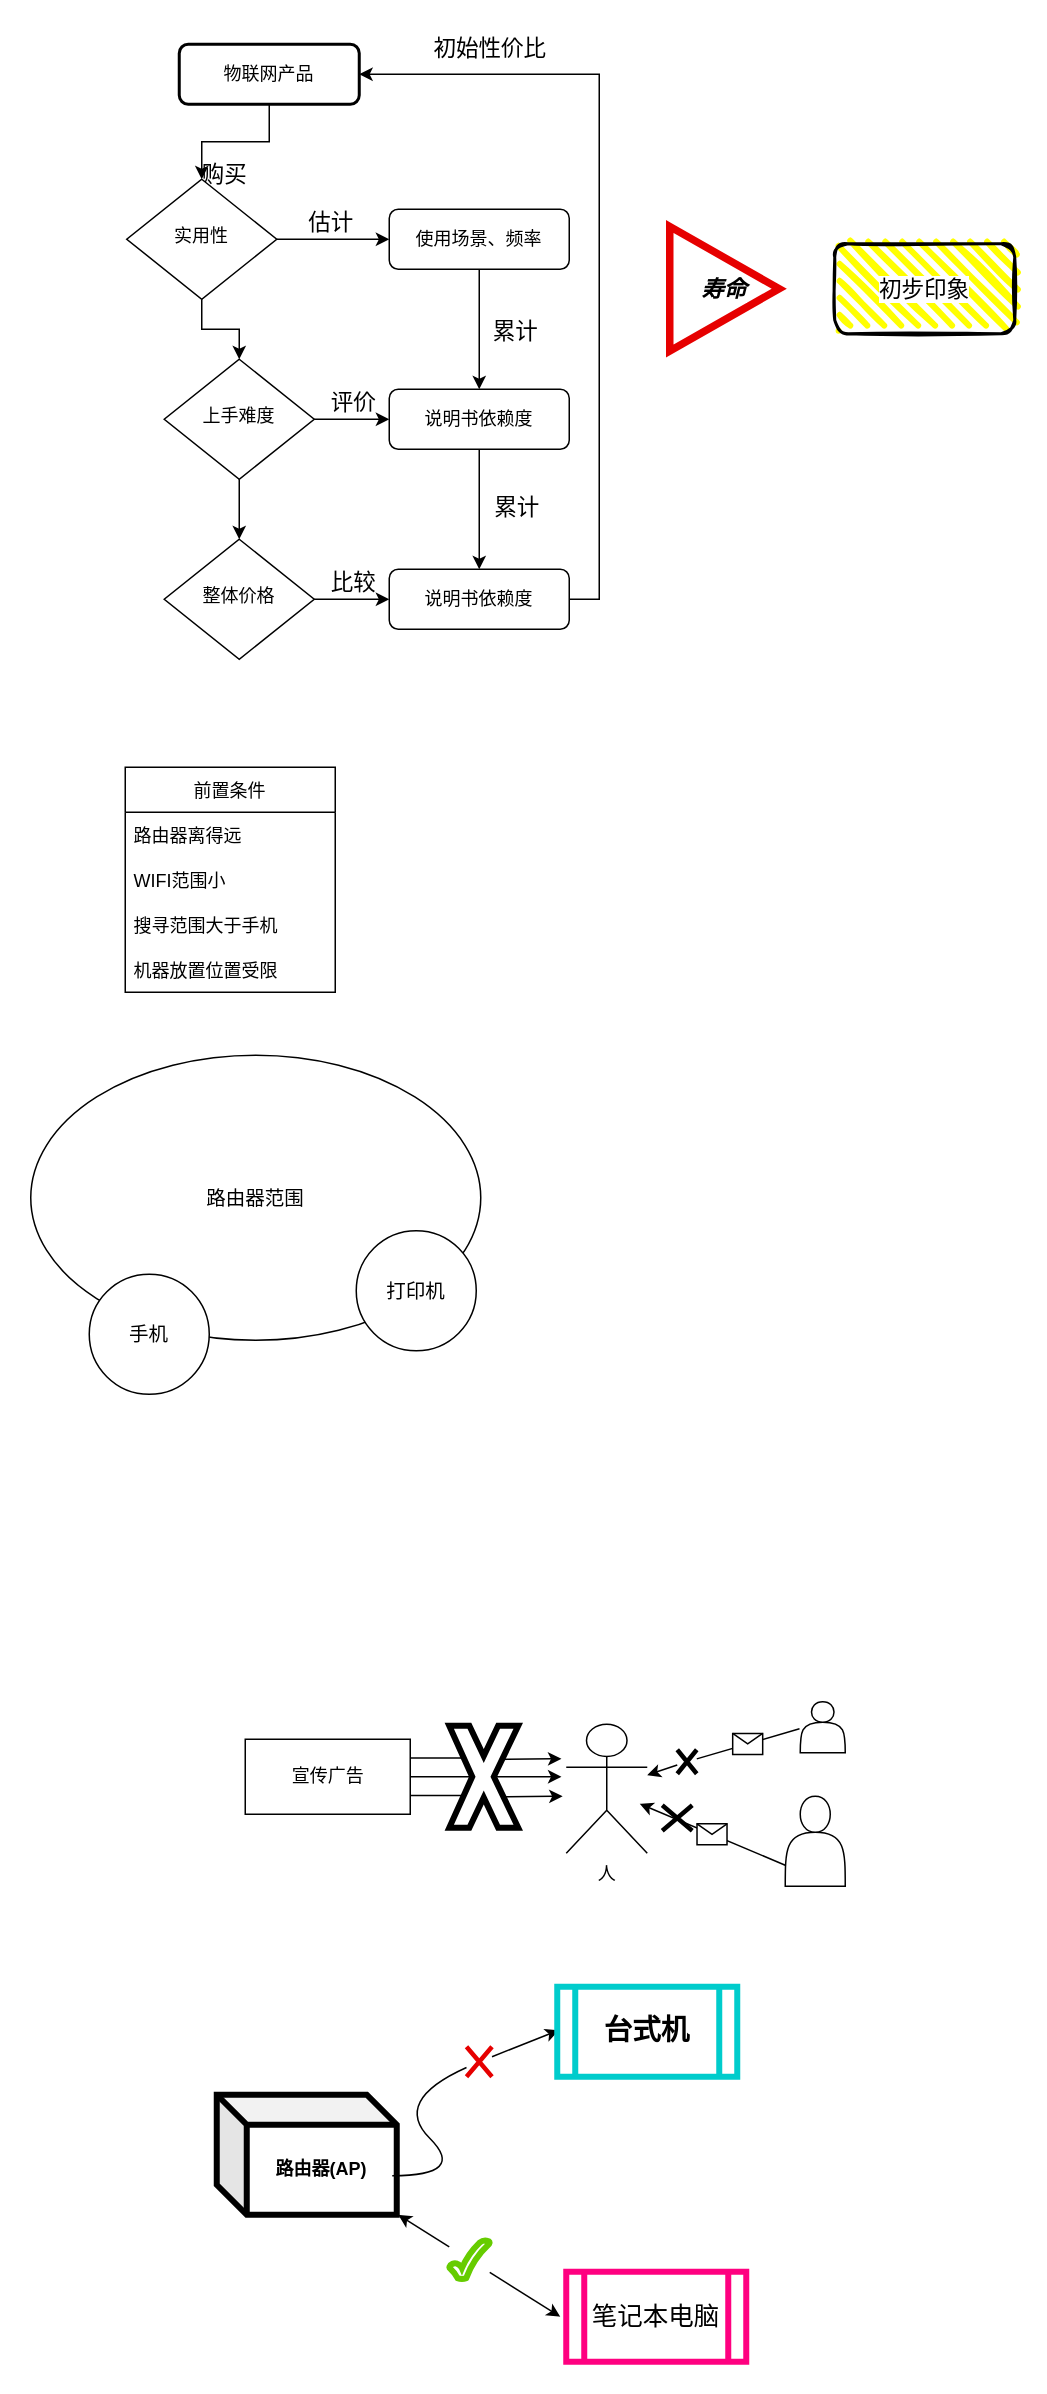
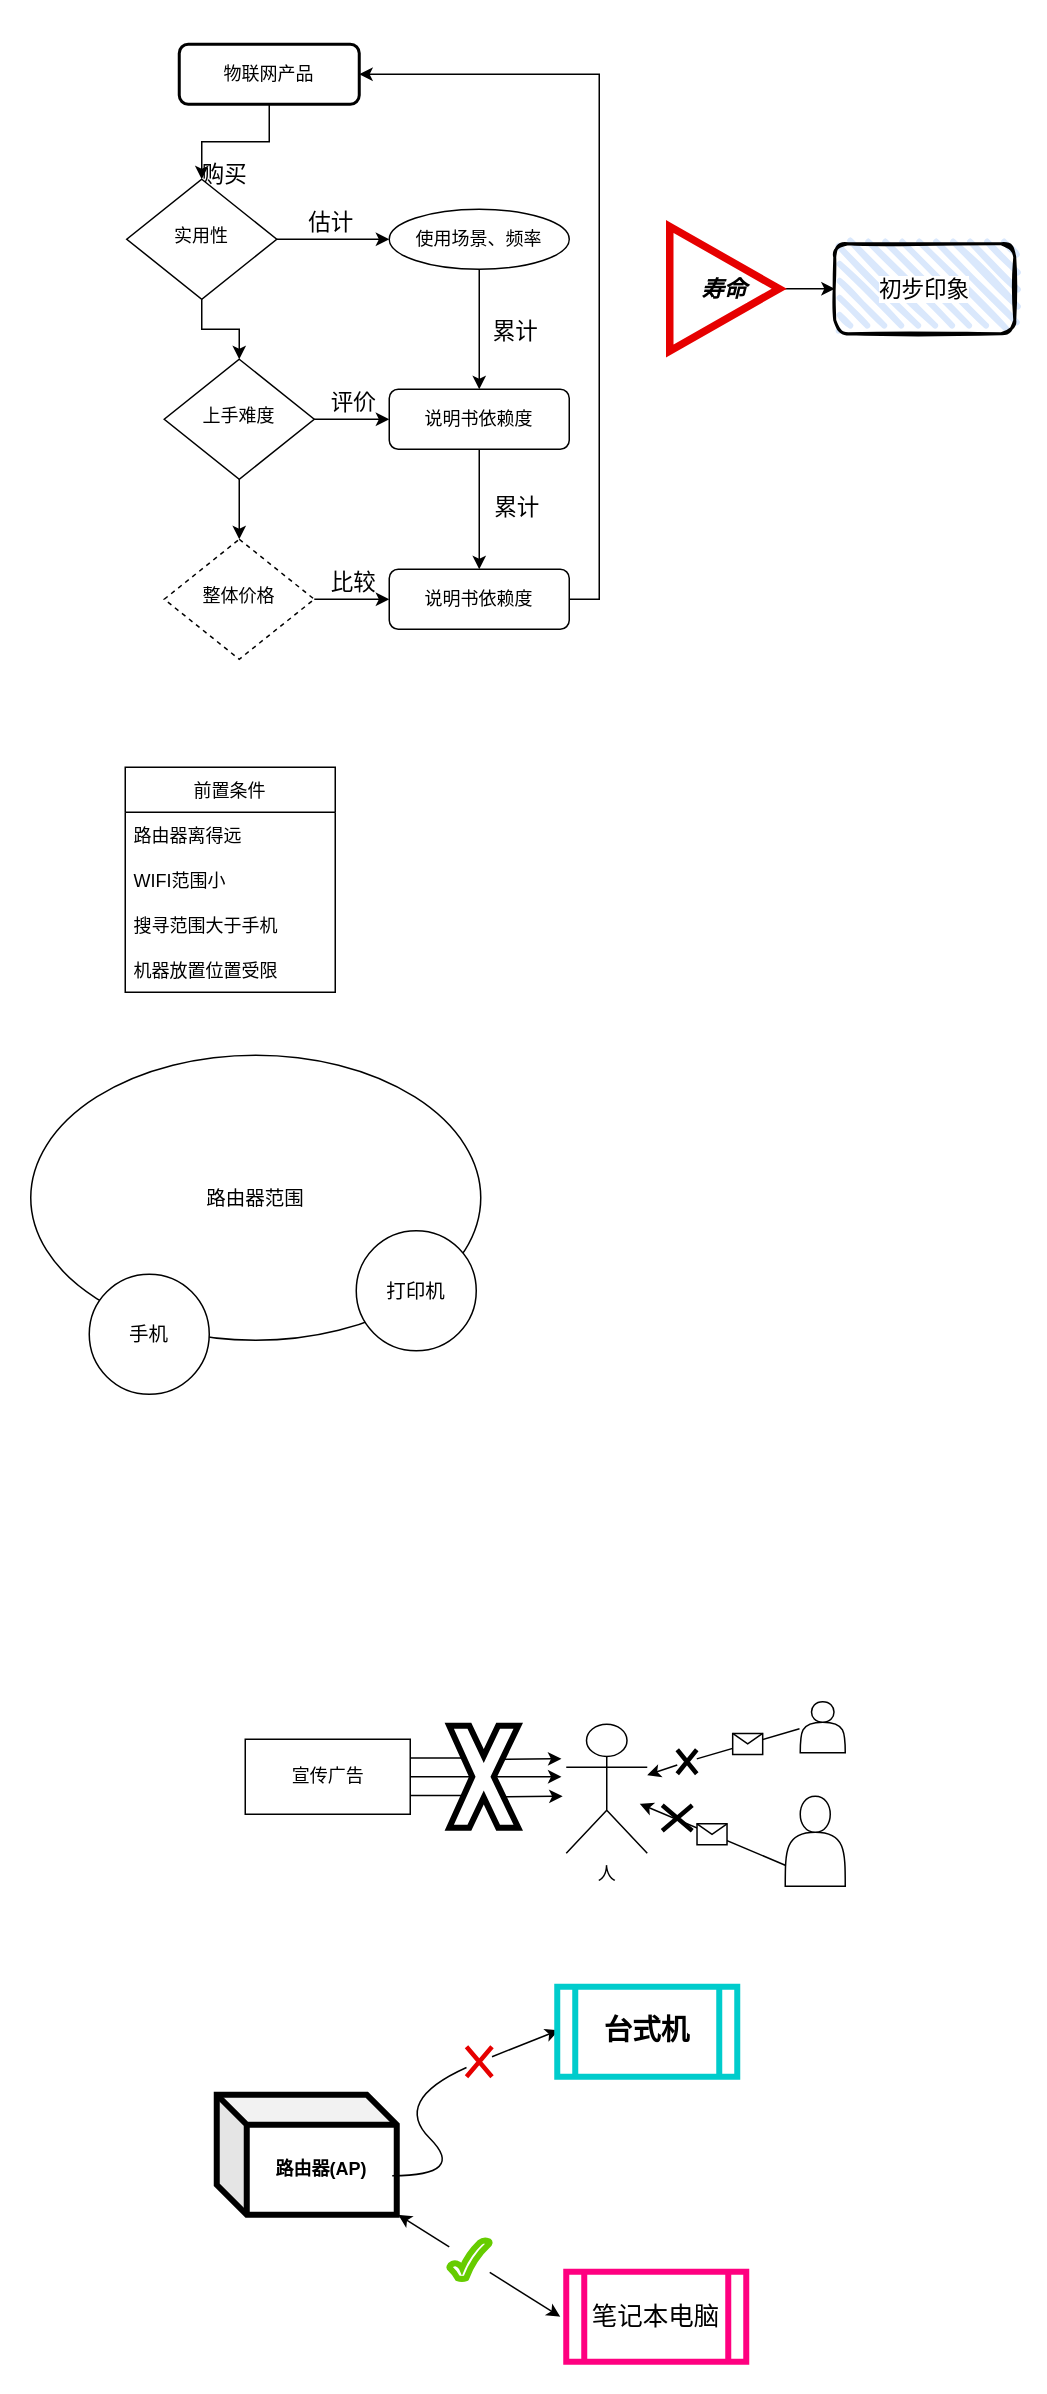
  <mxCell id="0" />
  <mxCell id="1" parent="0" />
  <mxCell id="2" value="路由器范围" style="ellipse;whiteSpace=wrap;html=1;fontSize=13;" parent="1" vertex="1"><mxGeometry x="20" y="703" width="300" height="190" as="geometry" /></mxCell>
  <mxCell id="3" value="购买" style="edgeStyle=orthogonalEdgeStyle;rounded=0;orthogonalLoop=1;jettySize=auto;html=1;exitX=0.5;exitY=1;exitDx=0;exitDy=0;entryX=0.5;entryY=0;entryDx=0;entryDy=0;labelBackgroundColor=none;fontSize=15;fontColor=#000000;strokeColor=default;" parent="1" source="4" target="7" edge="1"><mxGeometry x="0.16" y="21" relative="1" as="geometry"><mxPoint as="offset" /></mxGeometry></mxCell>
  <mxCell id="4" value="物联网产品" style="rounded=1;whiteSpace=wrap;html=1;fontSize=12;glass=0;strokeWidth=2;shadow=0;labelBackgroundColor=default;strokeColor=#000000;" parent="1" vertex="1"><mxGeometry x="119" y="29" width="120" height="40" as="geometry" /></mxCell>
  <mxCell id="5" style="edgeStyle=orthogonalEdgeStyle;rounded=0;orthogonalLoop=1;jettySize=auto;html=1;exitX=0.5;exitY=1;exitDx=0;exitDy=0;entryX=0.5;entryY=0;entryDx=0;entryDy=0;" parent="1" source="7" target="12" edge="1"><mxGeometry relative="1" as="geometry" /></mxCell>
  <mxCell id="6" value="估计" style="edgeStyle=orthogonalEdgeStyle;rounded=0;orthogonalLoop=1;jettySize=auto;html=1;exitX=1;exitY=0.5;exitDx=0;exitDy=0;entryX=0;entryY=0.5;entryDx=0;entryDy=0;labelBackgroundColor=none;strokeColor=default;fontSize=15;" parent="1" source="7" target="9" edge="1"><mxGeometry x="-0.04" y="12" relative="1" as="geometry"><mxPoint as="offset" /></mxGeometry></mxCell>
  <mxCell id="7" value="实用性" style="rhombus;whiteSpace=wrap;html=1;shadow=0;fontFamily=Helvetica;fontSize=12;align=center;strokeWidth=1;spacing=6;spacingTop=-4;" parent="1" vertex="1"><mxGeometry x="84" y="119" width="100" height="80" as="geometry" /></mxCell>
  <mxCell id="8" value="累计" style="edgeStyle=orthogonalEdgeStyle;rounded=0;orthogonalLoop=1;jettySize=auto;html=1;exitX=0.5;exitY=1;exitDx=0;exitDy=0;entryX=0.5;entryY=0;entryDx=0;entryDy=0;strokeColor=default;labelBackgroundColor=none;fontSize=15;" parent="1" source="9" target="14" edge="1"><mxGeometry x="0.025" y="24" relative="1" as="geometry"><mxPoint as="offset" /></mxGeometry></mxCell>
- <mxCell id="9" value="使用场景、频率" style="rounded=1;whiteSpace=wrap;html=1;fontSize=12;glass=0;strokeWidth=1;shadow=0;" parent="1" vertex="1"><mxGeometry x="259" y="139" width="120" height="40" as="geometry" /></mxCell>
+ <mxCell id="9" value="使用场景、频率" style="ellipse;whiteSpace=wrap;html=1;fontSize=12;glass=0;strokeWidth=1;shadow=0;" parent="1" vertex="1"><mxGeometry x="259" y="139" width="120" height="40" as="geometry" /></mxCell>
  <mxCell id="10" style="edgeStyle=orthogonalEdgeStyle;rounded=0;orthogonalLoop=1;jettySize=auto;html=1;exitX=0.5;exitY=1;exitDx=0;exitDy=0;entryX=0.5;entryY=0;entryDx=0;entryDy=0;" parent="1" source="12" target="16" edge="1"><mxGeometry relative="1" as="geometry" /></mxCell>
  <mxCell id="11" value="评价" style="edgeStyle=orthogonalEdgeStyle;rounded=0;orthogonalLoop=1;jettySize=auto;html=1;exitX=1;exitY=0.5;exitDx=0;exitDy=0;entryX=0;entryY=0.5;entryDx=0;entryDy=0;labelBackgroundColor=none;strokeColor=default;fontSize=15;" parent="1" source="12" target="14" edge="1"><mxGeometry x="0.04" y="12" relative="1" as="geometry"><mxPoint as="offset" /></mxGeometry></mxCell>
  <mxCell id="12" value="上手难度" style="rhombus;whiteSpace=wrap;html=1;shadow=0;fontFamily=Helvetica;fontSize=12;align=center;strokeWidth=1;spacing=6;spacingTop=-4;" parent="1" vertex="1"><mxGeometry x="109" y="239" width="100" height="80" as="geometry" /></mxCell>
  <mxCell id="13" value="累计" style="edgeStyle=orthogonalEdgeStyle;rounded=0;orthogonalLoop=1;jettySize=auto;html=1;exitX=0.5;exitY=1;exitDx=0;exitDy=0;entryX=0.5;entryY=0;entryDx=0;entryDy=0;labelBackgroundColor=none;strokeColor=default;fontSize=15;" parent="1" source="14" target="18" edge="1"><mxGeometry x="-0.05" y="25" relative="1" as="geometry"><mxPoint as="offset" /></mxGeometry></mxCell>
  <mxCell id="14" value="说明书依赖度" style="rounded=1;whiteSpace=wrap;html=1;fontSize=12;glass=0;strokeWidth=1;shadow=0;" parent="1" vertex="1"><mxGeometry x="259" y="259" width="120" height="40" as="geometry" /></mxCell>
  <mxCell id="15" value="比较" style="edgeStyle=orthogonalEdgeStyle;rounded=0;orthogonalLoop=1;jettySize=auto;html=1;exitX=1;exitY=0.5;exitDx=0;exitDy=0;entryX=0;entryY=0.5;entryDx=0;entryDy=0;labelBackgroundColor=none;strokeColor=default;fontSize=15;" parent="1" source="16" target="18" edge="1"><mxGeometry x="0.04" y="12" relative="1" as="geometry"><mxPoint as="offset" /></mxGeometry></mxCell>
- <mxCell id="16" value="整体价格" style="rhombus;whiteSpace=wrap;html=1;shadow=0;fontFamily=Helvetica;fontSize=12;align=center;strokeWidth=1;spacing=6;spacingTop=-4;" parent="1" vertex="1"><mxGeometry x="109" y="359" width="100" height="80" as="geometry" /></mxCell>
+ <mxCell id="16" value="整体价格" style="rhombus;whiteSpace=wrap;html=1;shadow=0;fontFamily=Helvetica;fontSize=12;align=center;strokeWidth=1;spacing=6;spacingTop=-4;dashed=1;" parent="1" vertex="1"><mxGeometry x="109" y="359" width="100" height="80" as="geometry" /></mxCell>
  <mxCell id="17" style="edgeStyle=orthogonalEdgeStyle;rounded=0;orthogonalLoop=1;jettySize=auto;html=1;exitX=1;exitY=0.5;exitDx=0;exitDy=0;entryX=1;entryY=0.5;entryDx=0;entryDy=0;labelBackgroundColor=none;fontSize=15;fontColor=#000000;strokeColor=default;" parent="1" source="18" target="4" edge="1"><mxGeometry relative="1" as="geometry" /></mxCell>
  <mxCell id="18" value="说明书依赖度" style="rounded=1;whiteSpace=wrap;html=1;fontSize=12;glass=0;strokeWidth=1;shadow=0;" parent="1" vertex="1"><mxGeometry x="259" y="379" width="120" height="40" as="geometry" /></mxCell>
- <mxCell id="19" value="初始性价比" style="text;html=1;align=center;verticalAlign=middle;resizable=0;points=[];autosize=1;strokeColor=none;fillColor=none;fontSize=15;fontColor=#000000;" parent="1" vertex="1"><mxGeometry x="283" y="20" width="85" height="22" as="geometry" /></mxCell>
+ <mxCell id="20" style="edgeStyle=orthogonalEdgeStyle;rounded=0;orthogonalLoop=1;jettySize=auto;html=1;exitX=1;exitY=0.5;exitDx=0;exitDy=0;entryX=0;entryY=0.5;entryDx=0;entryDy=0;labelBackgroundColor=none;fontSize=15;fontColor=#000000;strokeColor=default;" parent="1" source="21" target="22" edge="1"><mxGeometry relative="1" as="geometry" /></mxCell>
  <mxCell id="21" value="&lt;b&gt;&lt;i&gt;寿命&lt;/i&gt;&lt;/b&gt;" style="triangle;whiteSpace=wrap;html=1;labelBackgroundColor=default;fontSize=15;fontColor=#000000;strokeColor=#E60000;strokeWidth=5;fillColor=default;" parent="1" vertex="1"><mxGeometry x="446" y="150.5" width="73" height="83" as="geometry" /></mxCell>
- <mxCell id="22" value="初步印象" style="rounded=1;whiteSpace=wrap;html=1;strokeWidth=2;fillWeight=4;hachureGap=8;hachureAngle=45;fillColor=#FFFF00;sketch=1;labelBackgroundColor=default;fontSize=15;fontColor=#000000;" parent="1" vertex="1"><mxGeometry x="556" y="162" width="120" height="60" as="geometry" /></mxCell>
+ <mxCell id="22" value="初步印象" style="rounded=1;whiteSpace=wrap;html=1;strokeWidth=2;fillWeight=4;hachureGap=8;hachureAngle=45;fillColor=#dae8fc;sketch=1;labelBackgroundColor=default;fontSize=15;fontColor=#000000;" parent="1" vertex="1"><mxGeometry x="556" y="162" width="120" height="60" as="geometry" /></mxCell>
  <mxCell id="23" value="前置条件" style="swimlane;fontStyle=0;childLayout=stackLayout;horizontal=1;startSize=30;horizontalStack=0;resizeParent=1;resizeParentMax=0;resizeLast=0;collapsible=1;marginBottom=0;" parent="1" vertex="1"><mxGeometry x="83" y="511" width="140" height="150" as="geometry" /></mxCell>
  <mxCell id="24" value="路由器离得远" style="text;strokeColor=none;fillColor=none;align=left;verticalAlign=middle;spacingLeft=4;spacingRight=4;overflow=hidden;points=[[0,0.5],[1,0.5]];portConstraint=eastwest;rotatable=0;" parent="23" vertex="1"><mxGeometry y="30" width="140" height="30" as="geometry" /></mxCell>
  <mxCell id="25" value="WIFI范围小" style="text;strokeColor=none;fillColor=none;align=left;verticalAlign=middle;spacingLeft=4;spacingRight=4;overflow=hidden;points=[[0,0.5],[1,0.5]];portConstraint=eastwest;rotatable=0;" parent="23" vertex="1"><mxGeometry y="60" width="140" height="30" as="geometry" /></mxCell>
  <mxCell id="26" value="搜寻范围大于手机" style="text;strokeColor=none;fillColor=none;align=left;verticalAlign=middle;spacingLeft=4;spacingRight=4;overflow=hidden;points=[[0,0.5],[1,0.5]];portConstraint=eastwest;rotatable=0;" parent="23" vertex="1"><mxGeometry y="90" width="140" height="30" as="geometry" /></mxCell>
  <mxCell id="27" value="机器放置位置受限" style="text;strokeColor=none;fillColor=none;align=left;verticalAlign=middle;spacingLeft=4;spacingRight=4;overflow=hidden;points=[[0,0.5],[1,0.5]];portConstraint=eastwest;rotatable=0;" parent="23" vertex="1"><mxGeometry y="120" width="140" height="30" as="geometry" /></mxCell>
  <mxCell id="28" value="手机" style="ellipse;whiteSpace=wrap;html=1;aspect=fixed;fontSize=13;" parent="1" vertex="1"><mxGeometry x="59" y="849" width="80" height="80" as="geometry" /></mxCell>
  <mxCell id="29" value="打印机" style="ellipse;whiteSpace=wrap;html=1;aspect=fixed;fontSize=13;" parent="1" vertex="1"><mxGeometry x="237" y="820" width="80" height="80" as="geometry" /></mxCell>
  <mxCell id="30" value="人" style="shape=umlActor;verticalLabelPosition=bottom;verticalAlign=top;html=1;outlineConnect=0;" vertex="1" parent="1"><mxGeometry x="377" y="1149" width="54" height="86" as="geometry" /></mxCell>
  <mxCell id="31" value="" style="shape=actor;whiteSpace=wrap;html=1;" vertex="1" parent="1"><mxGeometry x="533" y="1134" width="30" height="34" as="geometry" /></mxCell>
  <mxCell id="32" value="" style="endArrow=classic;html=1;rounded=0;startArrow=none;" edge="1" parent="1" source="36" target="30"><mxGeometry relative="1" as="geometry"><mxPoint x="532.5" y="1152" as="sourcePoint" /><mxPoint x="432.5" y="1152" as="targetPoint" /></mxGeometry></mxCell>
  <mxCell id="33" value="" style="shape=actor;whiteSpace=wrap;html=1;" vertex="1" parent="1"><mxGeometry x="523" y="1197" width="40" height="60" as="geometry" /></mxCell>
  <mxCell id="34" value="" style="endArrow=classic;html=1;rounded=0;" edge="1" parent="1"><mxGeometry relative="1" as="geometry"><mxPoint x="523" y="1243" as="sourcePoint" /><mxPoint x="426" y="1202" as="targetPoint" /></mxGeometry></mxCell>
  <mxCell id="35" value="" style="shape=message;html=1;outlineConnect=0;" vertex="1" parent="34"><mxGeometry width="20" height="14" relative="1" as="geometry"><mxPoint x="-10" y="-7" as="offset" /></mxGeometry></mxCell>
  <mxCell id="36" value="" style="shape=umlDestroy;whiteSpace=wrap;html=1;strokeWidth=3;" vertex="1" parent="1"><mxGeometry x="451" y="1166" width="13" height="16" as="geometry" /></mxCell>
  <mxCell id="37" value="" style="endArrow=none;html=1;rounded=0;" edge="1" parent="1" target="36"><mxGeometry relative="1" as="geometry"><mxPoint x="532.5" y="1152" as="sourcePoint" /><mxPoint x="431" y="1183.595" as="targetPoint" /></mxGeometry></mxCell>
  <mxCell id="38" value="" style="shape=message;html=1;outlineConnect=0;" vertex="1" parent="37"><mxGeometry width="20" height="14" relative="1" as="geometry"><mxPoint x="-10" y="-7" as="offset" /></mxGeometry></mxCell>
  <mxCell id="39" value="" style="shape=umlDestroy;whiteSpace=wrap;html=1;strokeWidth=3;" vertex="1" parent="1"><mxGeometry x="441" y="1203" width="20" height="17" as="geometry" /></mxCell>
  <mxCell id="40" style="edgeStyle=orthogonalEdgeStyle;rounded=0;orthogonalLoop=1;jettySize=auto;html=1;exitX=1;exitY=0.25;exitDx=0;exitDy=0;" edge="1" parent="1" source="43"><mxGeometry relative="1" as="geometry"><mxPoint x="373.8" y="1172" as="targetPoint" /></mxGeometry></mxCell>
  <mxCell id="41" style="edgeStyle=orthogonalEdgeStyle;rounded=0;orthogonalLoop=1;jettySize=auto;html=1;exitX=1;exitY=0.5;exitDx=0;exitDy=0;" edge="1" parent="1" source="43"><mxGeometry relative="1" as="geometry"><mxPoint x="373.8" y="1184" as="targetPoint" /></mxGeometry></mxCell>
  <mxCell id="42" style="edgeStyle=orthogonalEdgeStyle;rounded=0;orthogonalLoop=1;jettySize=auto;html=1;exitX=1;exitY=0.75;exitDx=0;exitDy=0;" edge="1" parent="1" source="43"><mxGeometry relative="1" as="geometry"><mxPoint x="374.6" y="1197" as="targetPoint" /></mxGeometry></mxCell>
  <mxCell id="43" value="宣传广告" style="html=1;" vertex="1" parent="1"><mxGeometry x="163" y="1159" width="110" height="50" as="geometry" /></mxCell>
  <mxCell id="44" value="" style="verticalLabelPosition=bottom;verticalAlign=top;html=1;shape=mxgraph.basic.x;fontStyle=0;strokeWidth=4;" vertex="1" parent="1"><mxGeometry x="299" y="1150" width="46" height="68" as="geometry" /></mxCell>
  <mxCell id="45" value="&lt;b&gt;路由器(AP)&lt;/b&gt;" style="shape=cube;whiteSpace=wrap;html=1;boundedLbl=1;backgroundOutline=1;darkOpacity=0.05;darkOpacity2=0.1;strokeWidth=4;" vertex="1" parent="1"><mxGeometry x="144" y="1396" width="120" height="80" as="geometry" /></mxCell>
  <mxCell id="46" value="" style="curved=1;endArrow=classic;html=1;rounded=0;startArrow=none;" edge="1" parent="1" source="47"><mxGeometry width="50" height="50" relative="1" as="geometry"><mxPoint x="261" y="1450" as="sourcePoint" /><mxPoint x="372" y="1353" as="targetPoint" /><Array as="points" /></mxGeometry></mxCell>
  <mxCell id="47" value="" style="shape=umlDestroy;whiteSpace=wrap;html=1;strokeWidth=3;strokeColor=#E60000;" vertex="1" parent="1"><mxGeometry x="310.5" y="1364" width="17" height="20" as="geometry" /></mxCell>
  <mxCell id="48" value="" style="curved=1;endArrow=none;html=1;rounded=0;" edge="1" parent="1" target="47"><mxGeometry width="50" height="50" relative="1" as="geometry"><mxPoint x="261" y="1450" as="sourcePoint" /><mxPoint x="372" y="1353" as="targetPoint" /><Array as="points"><mxPoint x="311" y="1450" /><mxPoint x="261" y="1400" /></Array></mxGeometry></mxCell>
  <mxCell id="49" value="&lt;font style=&quot;font-size: 19px&quot;&gt;&lt;b&gt;台式机&lt;/b&gt;&lt;/font&gt;" style="shape=process;whiteSpace=wrap;html=1;backgroundOutline=1;strokeColor=#00CCCC;strokeWidth=4;" vertex="1" parent="1"><mxGeometry x="371" y="1324" width="120" height="60" as="geometry" /></mxCell>
  <mxCell id="50" value="" style="endArrow=classic;startArrow=none;html=1;rounded=0;fontSize=19;" edge="1" parent="1" source="52"><mxGeometry width="50" height="50" relative="1" as="geometry"><mxPoint x="265" y="1476" as="sourcePoint" /><mxPoint x="373" y="1544" as="targetPoint" /></mxGeometry></mxCell>
  <mxCell id="51" value="&lt;font style=&quot;font-size: 17px&quot;&gt;笔记本电脑&lt;/font&gt;" style="shape=process;whiteSpace=wrap;html=1;backgroundOutline=1;fontSize=19;strokeColor=#FF0080;strokeWidth=4;" vertex="1" parent="1"><mxGeometry x="377" y="1514" width="120" height="60" as="geometry" /></mxCell>
  <mxCell id="52" value="" style="verticalLabelPosition=bottom;verticalAlign=top;html=1;shape=mxgraph.basic.tick;fontSize=17;strokeColor=#66CC00;strokeWidth=4;" vertex="1" parent="1"><mxGeometry x="299" y="1493" width="27" height="26" as="geometry" /></mxCell>
  <mxCell id="53" value="" style="endArrow=none;startArrow=classic;html=1;rounded=0;fontSize=19;" edge="1" parent="1" target="52"><mxGeometry width="50" height="50" relative="1" as="geometry"><mxPoint x="265" y="1476" as="sourcePoint" /><mxPoint x="373" y="1544" as="targetPoint" /></mxGeometry></mxCell>
